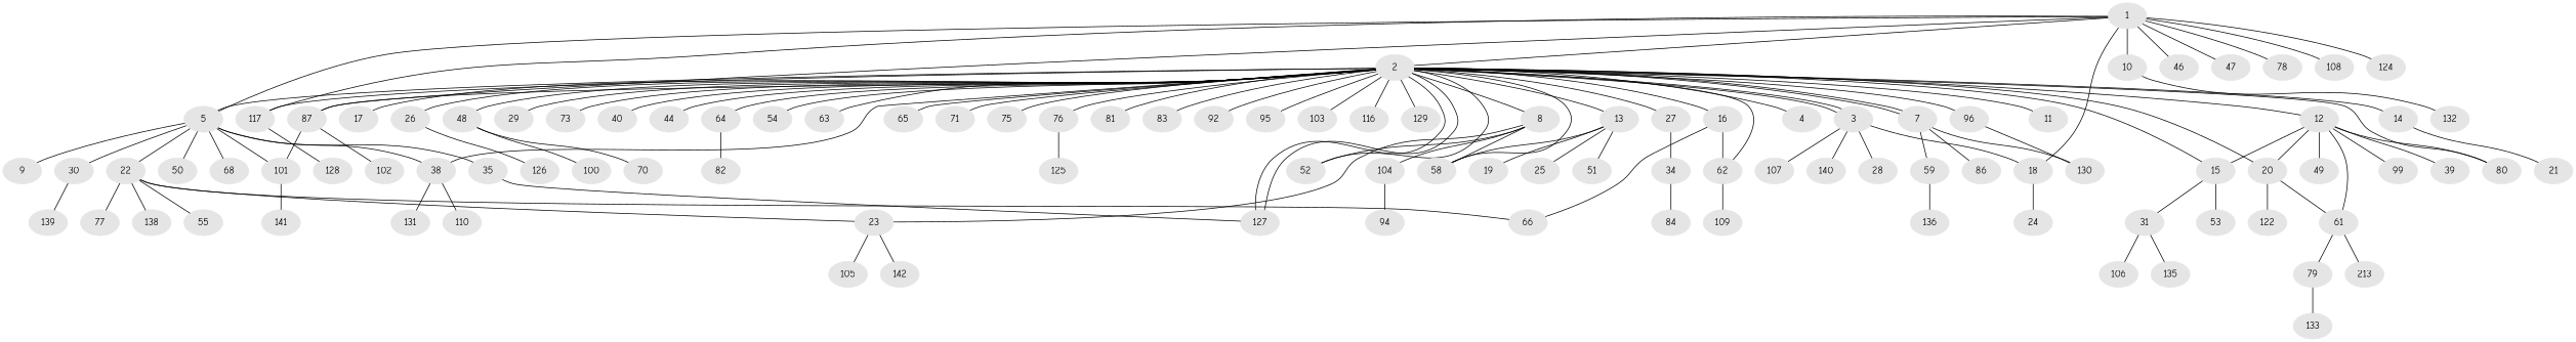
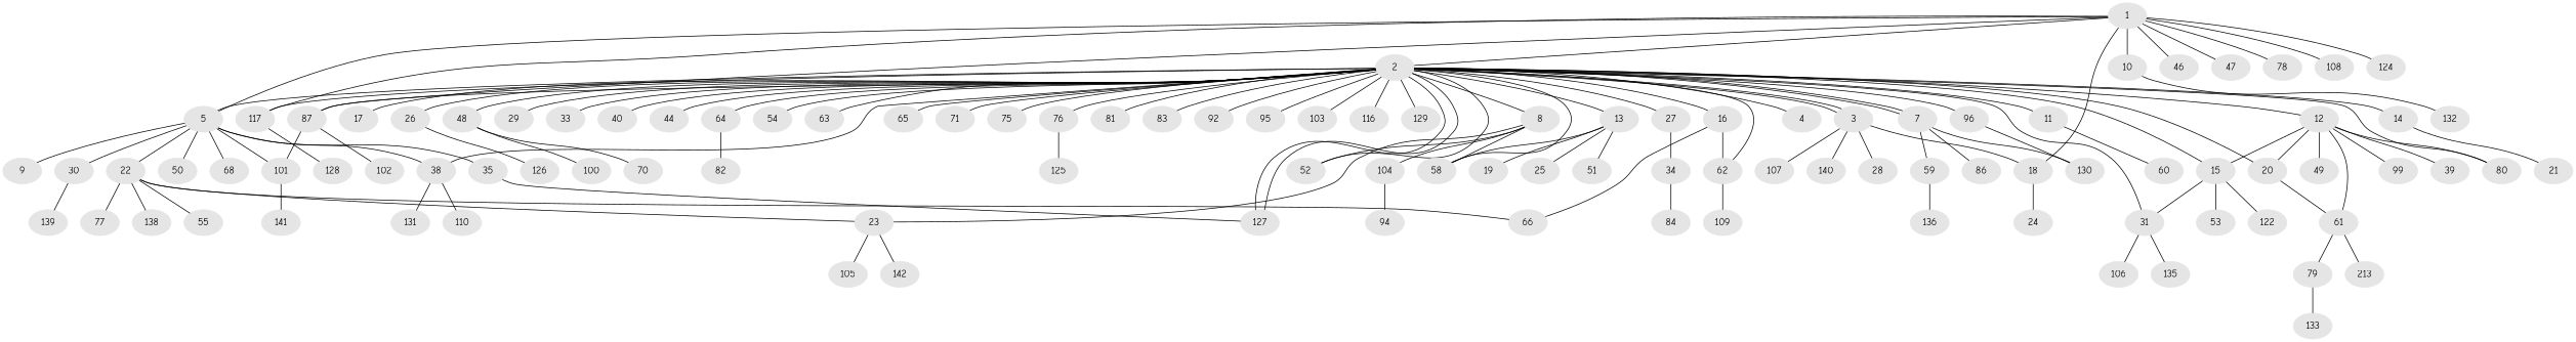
  graph {
    fontname="Comic Neue"
    node [color=gray90 fontname="Comic Neue" style=filled]
    edge [fontname="Comic Neue"]
    1 [super="+32"]
    2 [super="+49"]
    5 [super="+6"]
    10 [super="+74"]
    18 [super="+69"]
    46
    47
    78
    87
    108
    117
    124
    3 [super="+45"]
    4
    7 [super="+85"]
    8 [super="+43"]
    11 [super="+73"]
    12 [super="+67"]
    13 [super="+72"]
    14
    15 [super="+115"]
    16 [super="+137"]
    17
    20 [super="+114"]
    26
    27 [super="+41"]
    29
    31 [super="+111"]
-   33 [label=73]
+   33
    38 [super="+56"]
    40
    44
    48
    52 [super="+91"]
    54 [super="+123"]
    58 [super="+120"]
    62 [super="+90"]
    63
    64
    65
    71
    75
    76
    80
    81
    83
    92
    95
    96 [super="+112"]
    103
    116
    127
    129
    9
    22 [super="+98"]
    30
    35 [super="+37"]
    50
    68
    101 [super="+134"]
    132
    24
    102
    128
    28 [super="+36"]
    107
    140
    59 [super="+119"]
    86
    130
    23 [super="+97"]
    104
+   60
    39
    n75 [label=49]
    61 [super="+93"]
    99
    19
    25
    51
    21
    53
    122
    66
    126
    34
    106
    135
    110
    131
    70
    100
    109 [super="+121"]
    82
    125
    55
    77 [super="+88"]
    138
    139
    141
    136
    105
    142
    94
    79 [super="+118"]
    n106 [label=213]
    84
    133
    1 -- 2
    1 -- 5
    1 -- 10
    1 -- 18
    1 -- 46
    1 -- 47
    1 -- 78
    1 -- 87
    1 -- 108
    1 -- 117
    1 -- 124
    2 -- 5
    2 -- 87
    2 -- 117
    2 -- 3
    2 -- 3
    2 -- 4
    2 -- 7
    2 -- 7
    2 -- 8
    2 -- 11
    2 -- 12
    2 -- 13
    2 -- 14
    2 -- 15
    2 -- 16
    2 -- 17
    2 -- 20
    2 -- 26
    2 -- 27
    2 -- 29
+   2 -- 31
    2 -- 33
    2 -- 38
    2 -- 40
    2 -- 44
    2 -- 48
    2 -- 52
    2 -- 54
    2 -- 58
    2 -- 62
    2 -- 63
    2 -- 64
    2 -- 65
    2 -- 71
    2 -- 75
    2 -- 76
    2 -- 80
    2 -- 81
    2 -- 83
    2 -- 92
    2 -- 95
    2 -- 96
    2 -- 103
    2 -- 116
    2 -- 127
    2 -- 127
    2 -- 129
    5 -- 38
    5 -- 9
    5 -- 22
    5 -- 30
    5 -- 35
    5 -- 50
    5 -- 68
    5 -- 101
    10 -- 132
    18 -- 24
    87 -- 101
    87 -- 102
    117 -- 128
    3 -- 18
    3 -- 28
    3 -- 107
    3 -- 140
    7 -- 59
    7 -- 86
    7 -- 130
    8 -- 52
    8 -- 58
    8 -- 23
    8 -- 104
+   11 -- 60
    12 -- 15
    12 -- 20
    12 -- 80
    12 -- 39
    12 -- n75
    12 -- 61
    12 -- 99
    13 -- 58
    13 -- 19
    13 -- 25
    13 -- 51
    14 -- 21
    15 -- 31
    15 -- 53
-   20 -- 122
+   15 -- 122
    16 -- 62
    16 -- 66
    20 -- 61
    26 -- 126
    27 -- 34
    31 -- 106
    31 -- 135
    38 -- 110
    38 -- 131
    48 -- 70
    48 -- 100
    62 -- 109
    64 -- 82
    76 -- 125
    96 -- 130
    22 -- 23
    22 -- 66
    22 -- 55
    22 -- 77
    22 -- 138
    30 -- 139
    35 -- 127
    101 -- 141
    59 -- 136
    23 -- 105
    23 -- 142
    104 -- 94
    61 -- 79
    61 -- n106
    34 -- 84
    79 -- 133
  }
